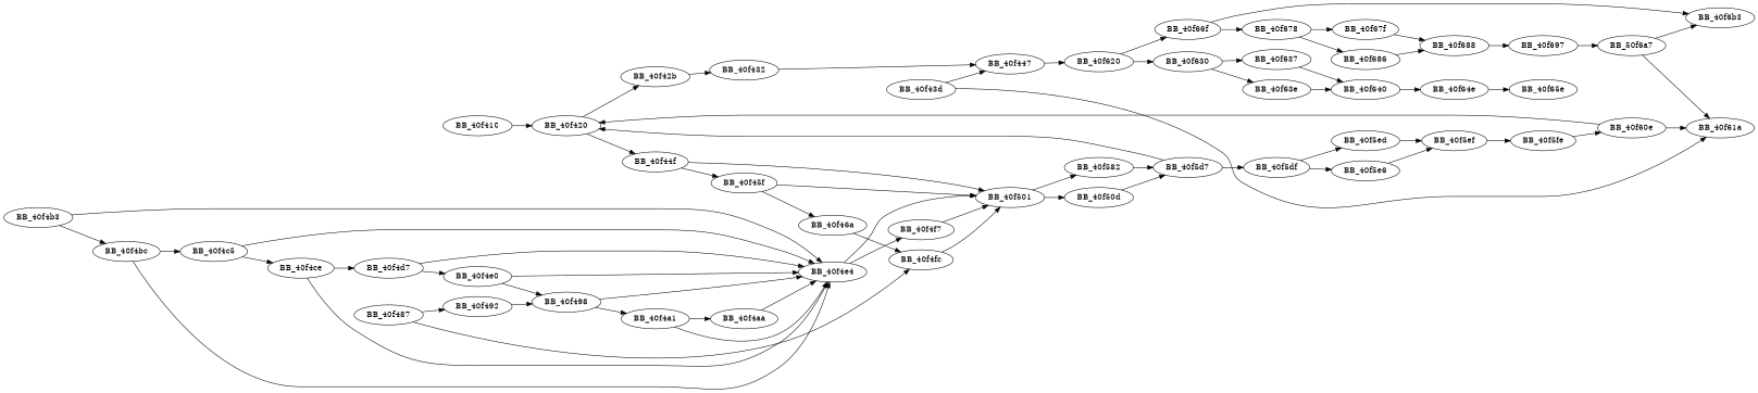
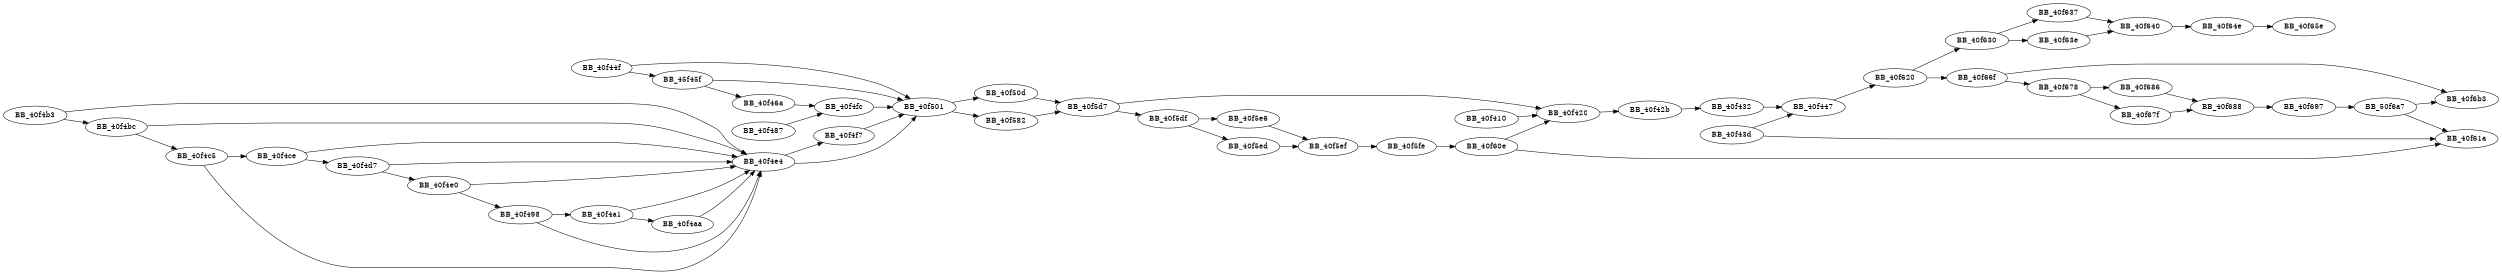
  digraph {
    rankdir=LR
    BB_40f410
    BB_40f420
    BB_40f42b
    BB_40f44f
    BB_40f432
-   BB_40f45f
+   BB_40f45f [label=BB_45f45f]
    BB_40f501
    BB_40f447
    BB_40f46a
    BB_40f50d
    BB_40f582
    BB_40f43d
    BB_40f61a
    BB_40f620
    BB_40f630
    BB_40f66f
    BB_40f637
    BB_40f63e
    BB_40f678
    BB_40f6b3
    BB_40f4fc
    BB_40f5d7
    BB_40f487
-   BB_40f492
    BB_40f498
    BB_40f4a1
    BB_40f4e4
    BB_40f4aa
    BB_40f4f7
    BB_40f4b3
    BB_40f4bc
    BB_40f4c5
    BB_40f4ce
    BB_40f4d7
    BB_40f4e0
    BB_40f5df
    BB_40f5e6
    BB_40f5ed
    BB_40f5ef
    BB_40f5fe
    BB_40f60e
    BB_40f640
    BB_40f67f
    BB_40f686
    BB_40f64e
    BB_40f65e
    BB_40f688
    BB_40f697
    n49 [label=BB_50f6a7]
    BB_40f410 -> BB_40f420
    BB_40f420 -> BB_40f42b
-   BB_40f420 -> BB_40f44f
    BB_40f42b -> BB_40f432
    BB_40f44f -> BB_40f45f
    BB_40f44f -> BB_40f501
    BB_40f432 -> BB_40f447
    BB_40f45f -> BB_40f501
    BB_40f45f -> BB_40f46a
    BB_40f501 -> BB_40f50d
    BB_40f501 -> BB_40f582
    BB_40f447 -> BB_40f620
    BB_40f46a -> BB_40f4fc
    BB_40f50d -> BB_40f5d7
    BB_40f582 -> BB_40f5d7
    BB_40f43d -> BB_40f447
    BB_40f43d -> BB_40f61a
    BB_40f620 -> BB_40f630
    BB_40f620 -> BB_40f66f
    BB_40f630 -> BB_40f637
    BB_40f630 -> BB_40f63e
    BB_40f66f -> BB_40f678
    BB_40f66f -> BB_40f6b3
    BB_40f637 -> BB_40f640
    BB_40f63e -> BB_40f640
    BB_40f678 -> BB_40f67f
    BB_40f678 -> BB_40f686
    BB_40f4fc -> BB_40f501
    BB_40f5d7 -> BB_40f420
    BB_40f5d7 -> BB_40f5df
    BB_40f487 -> BB_40f4fc
-   BB_40f487 -> BB_40f492
-   BB_40f492 -> BB_40f498
    BB_40f498 -> BB_40f4a1
    BB_40f498 -> BB_40f4e4
    BB_40f4a1 -> BB_40f4e4
    BB_40f4a1 -> BB_40f4aa
    BB_40f4e4 -> BB_40f501
    BB_40f4e4 -> BB_40f4f7
    BB_40f4aa -> BB_40f4e4
    BB_40f4f7 -> BB_40f501
    BB_40f4b3 -> BB_40f4e4
    BB_40f4b3 -> BB_40f4bc
    BB_40f4bc -> BB_40f4e4
    BB_40f4bc -> BB_40f4c5
    BB_40f4c5 -> BB_40f4e4
    BB_40f4c5 -> BB_40f4ce
    BB_40f4ce -> BB_40f4e4
    BB_40f4ce -> BB_40f4d7
    BB_40f4d7 -> BB_40f4e4
    BB_40f4d7 -> BB_40f4e0
    BB_40f4e0 -> BB_40f498
    BB_40f4e0 -> BB_40f4e4
    BB_40f5df -> BB_40f5e6
    BB_40f5df -> BB_40f5ed
    BB_40f5e6 -> BB_40f5ef
    BB_40f5ed -> BB_40f5ef
    BB_40f5ef -> BB_40f5fe
    BB_40f5fe -> BB_40f60e
    BB_40f60e -> BB_40f420
    BB_40f60e -> BB_40f61a
    BB_40f640 -> BB_40f64e
    BB_40f67f -> BB_40f688
    BB_40f686 -> BB_40f688
    BB_40f64e -> BB_40f65e
    BB_40f688 -> BB_40f697
    BB_40f697 -> n49
    n49 -> BB_40f61a
    n49 -> BB_40f6b3
  }
